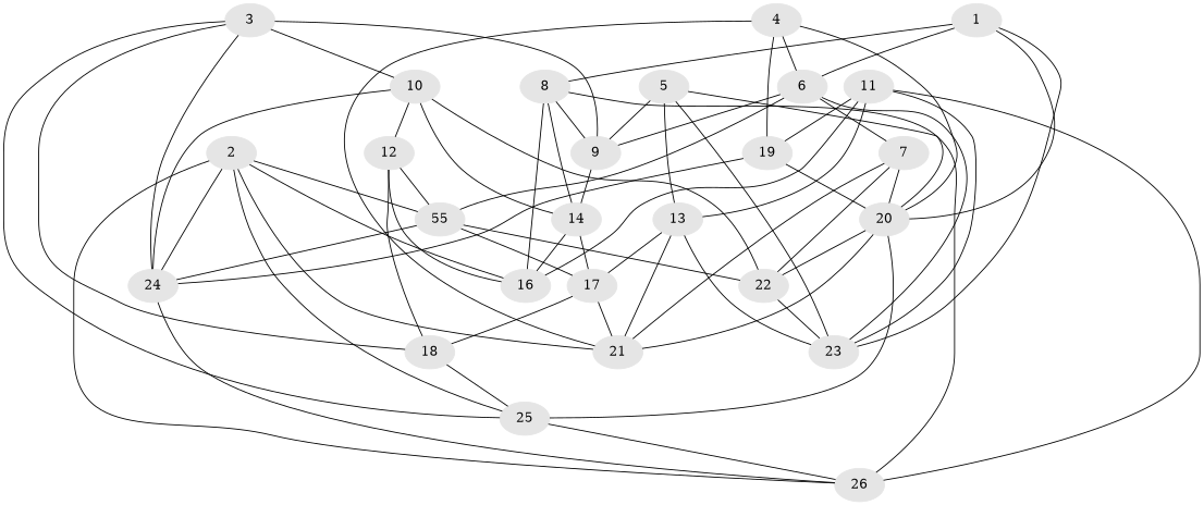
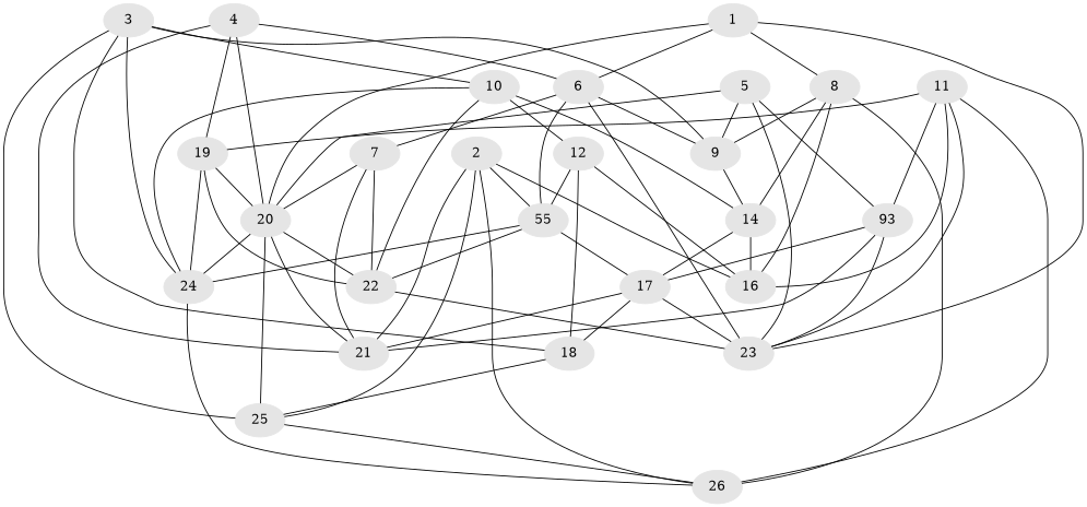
  graph {
    node [color=gray90 style=filled]
    edge [weight=1.0]
    1
    6
    8
    20
    23
    n6 [label=55]
    9
    7
    16
    26
    14
    21
    25
    22
    2
    24
    17
    3
    10
    18
    12
    4
    19
    5
-   13
+   13 [label=93]
    11
    1 -- 6
    1 -- 8
    1 -- 20
    1 -- 23
    6 -- 23
    6 -- n6
    6 -- 9
    6 -- 7
    8 -- 9
    8 -- 16
    8 -- 26 [weight=2.0]
    8 -- 14
    20 -- 21
    20 -- 25 [weight=2.0]
    20 -- 22
    n6 -- 22
    n6 -- 24
    n6 -- 17
    9 -- 14
    7 -- 20
    7 -- 21
    7 -- 22
    14 -- 16
    14 -- 17
    25 -- 26
    22 -- 23 [weight=2.0]
    2 -- n6
    2 -- 16
    2 -- 26
    2 -- 21
    2 -- 25
-   2 -- 24
+   20 -- 24
    24 -- 26
+   17 -- 23
    17 -- 21
    17 -- 18
    3 -- 9 [weight=2.0]
    3 -- 25
    3 -- 24
    3 -- 10
    3 -- 18
    10 -- 14 [weight=2.0]
    10 -- 22
    10 -- 24
    10 -- 12
    18 -- 25
    12 -- n6
    12 -- 16
    12 -- 18
    4 -- 6
    4 -- 20
    4 -- 21
    4 -- 19
    19 -- 20 [weight=2.0]
+   19 -- 22 [weight=2.0]
    19 -- 24
    5 -- 20
    5 -- 23
    5 -- 9
    5 -- 13
    13 -- 23
    13 -- 21
    13 -- 17 [weight=2.0]
    11 -- 23
    11 -- 16
    11 -- 26
    11 -- 19 [weight=2.0]
    11 -- 13
  }
